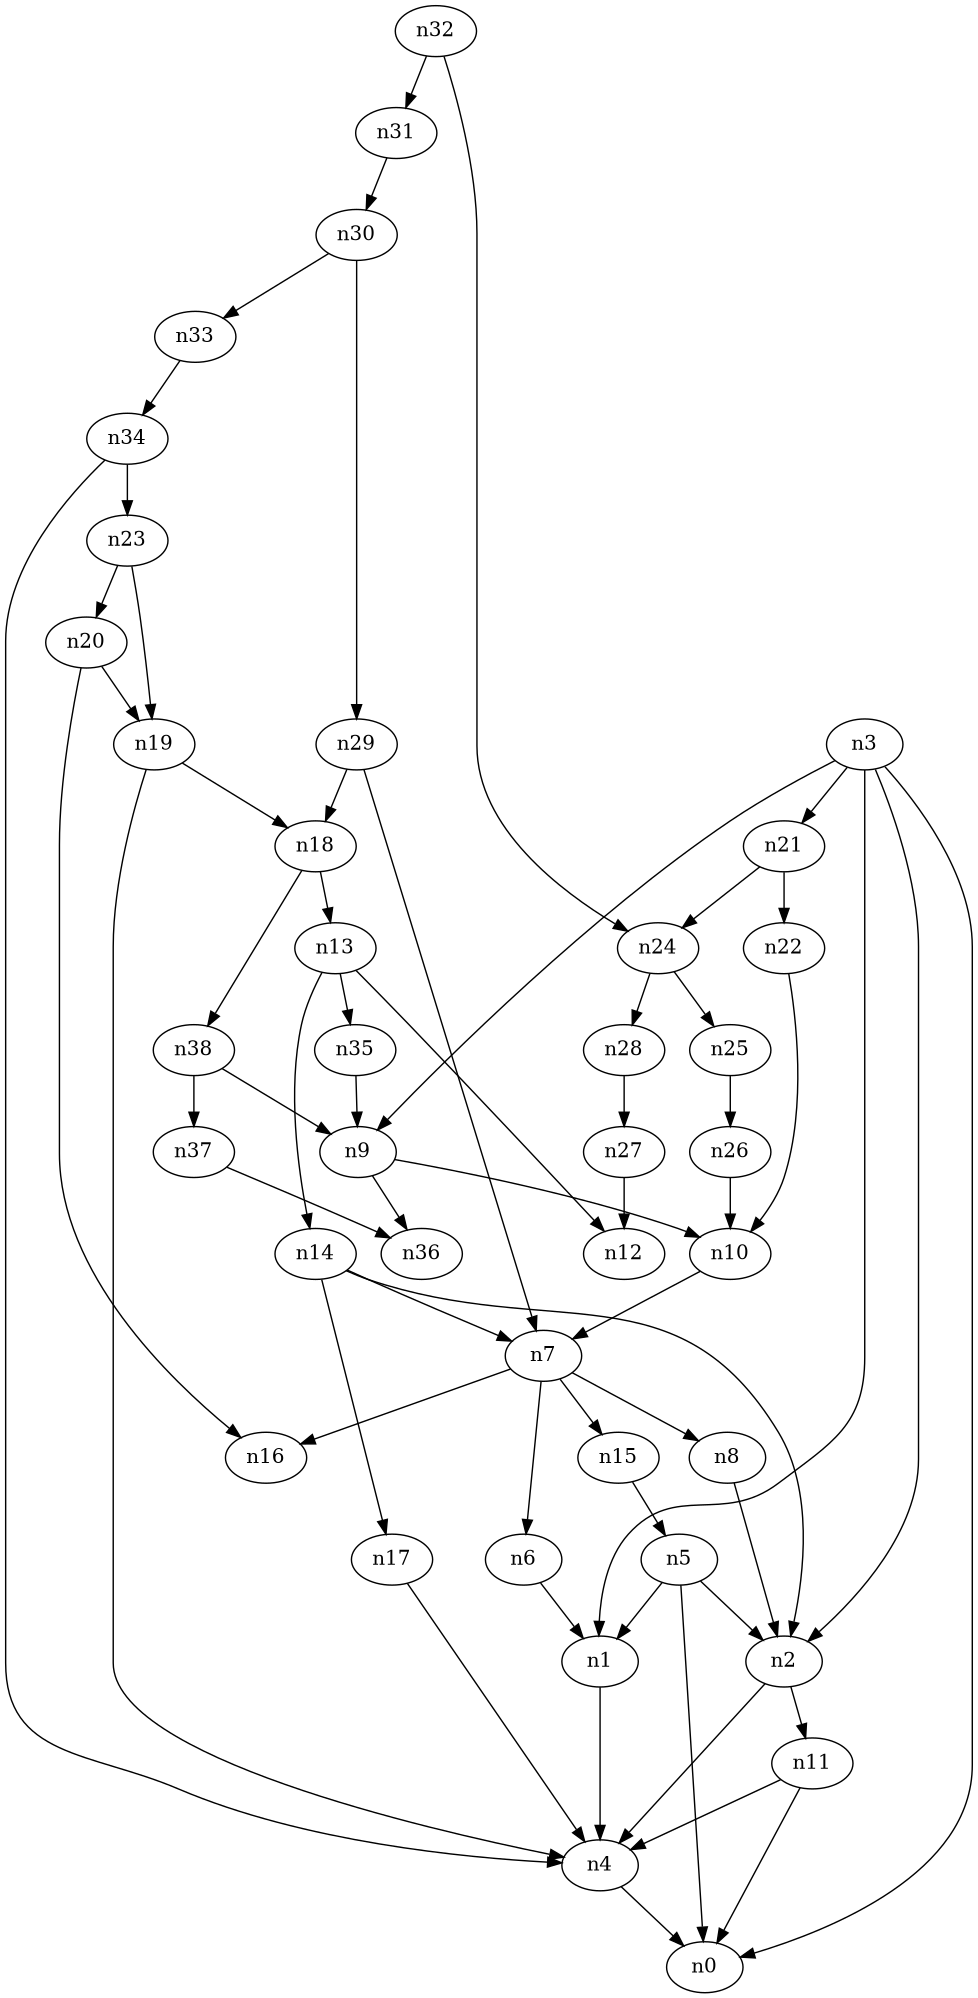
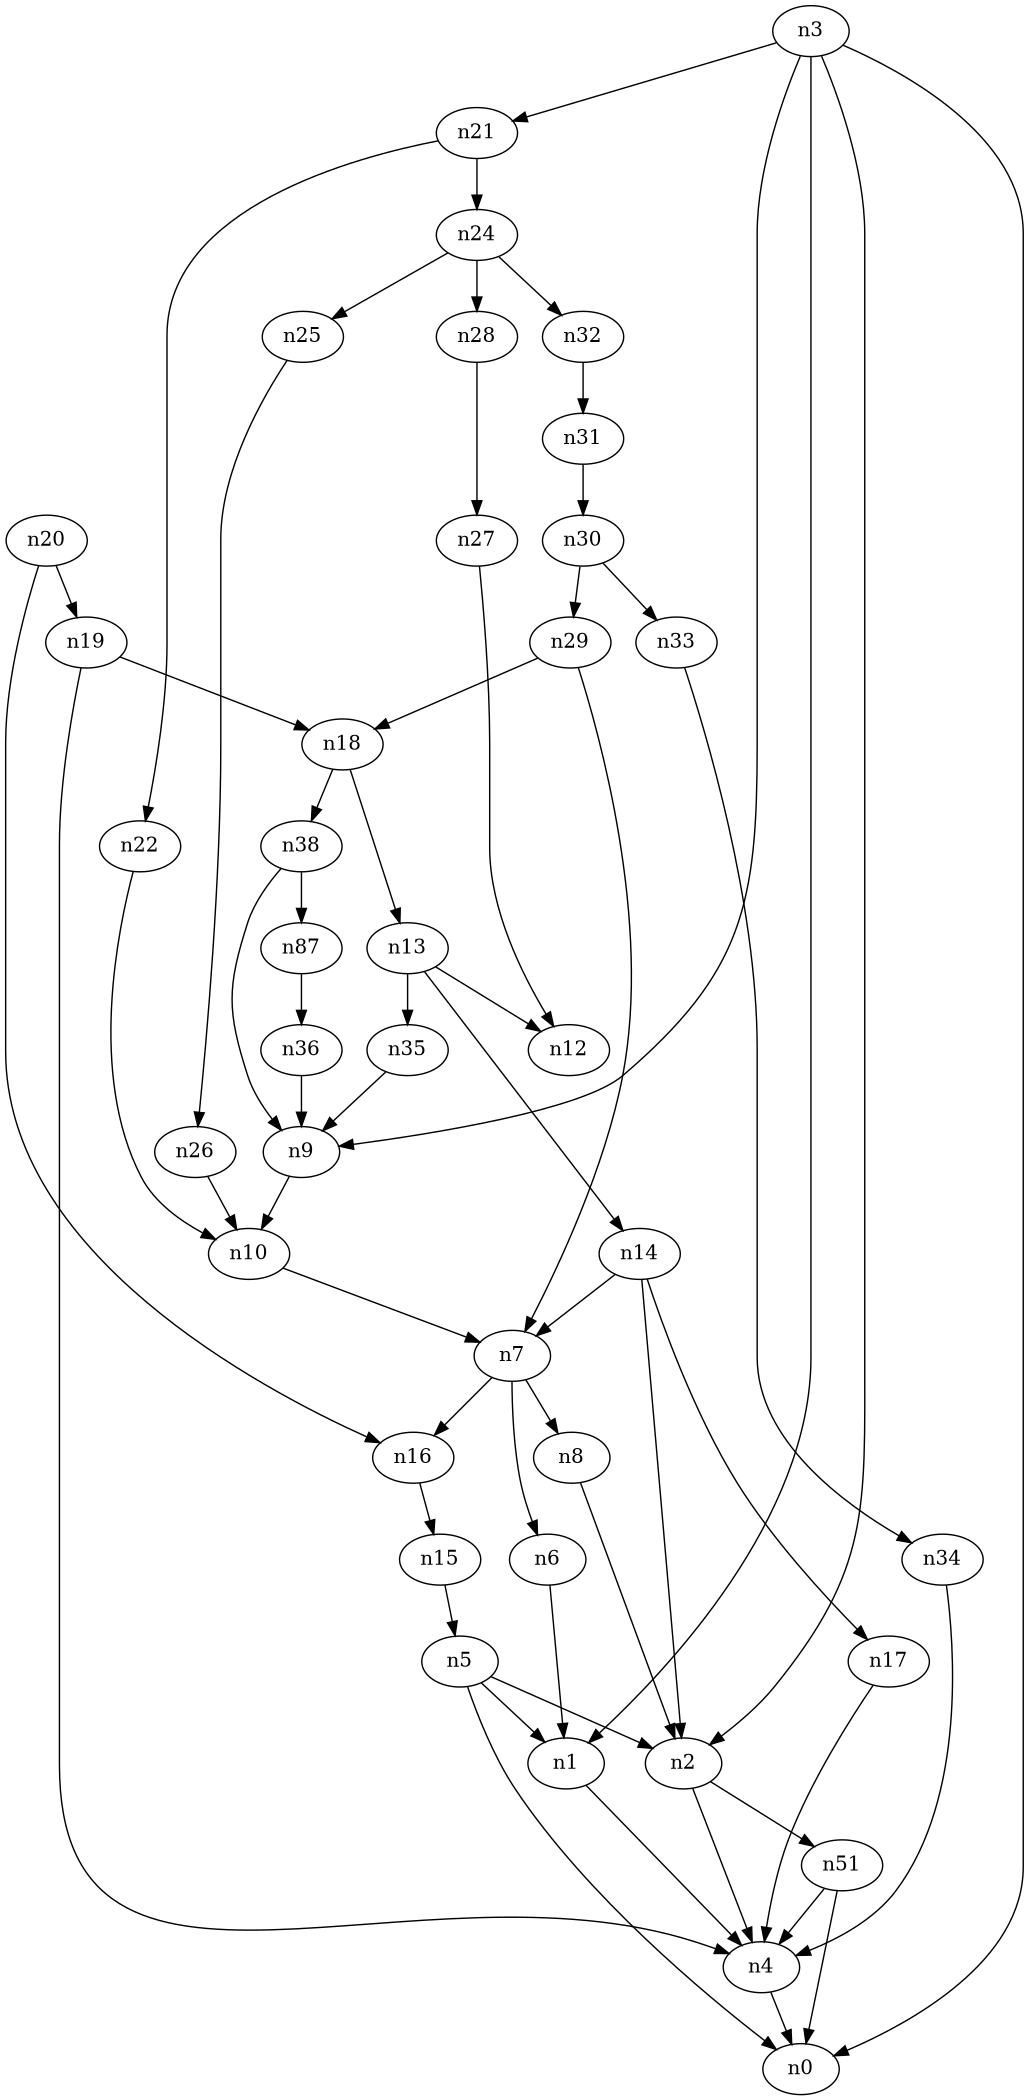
  digraph {
    n1
    n4
    n0
    n2
-   n11
+   n11 [label=n51]
    n3
    n9
    n21
    n10
    n22
    n24
    n7
    n25
    n28
    n32
    n5
    n6
    n8
    n16
    n15
    n13
    n12
    n14
    n35
    n17
    n18
    n38
-   n37
+   n37 [label=n87]
    n36
    n19
    n20
    n26
    n27
    n31
-   n23
    n30
    n29
    n33
    n34
    n1 -> n4
    n4 -> n0
    n2 -> n4
    n2 -> n11
    n11 -> n4
    n11 -> n0
    n3 -> n1
    n3 -> n0
    n3 -> n2
    n3 -> n9
    n3 -> n21
    n9 -> n10
    n21 -> n22
    n21 -> n24
    n10 -> n7
    n22 -> n10
    n24 -> n25
    n24 -> n28
-   n32 -> n24
+   n24 -> n32
    n7 -> n6
    n7 -> n8
    n7 -> n16
    n25 -> n26
    n28 -> n27
    n32 -> n31
    n5 -> n1
    n5 -> n0
    n5 -> n2
    n6 -> n1
    n8 -> n2
-   n7 -> n15
+   n16 -> n15
    n15 -> n5
    n13 -> n12
    n13 -> n14
    n13 -> n35
    n14 -> n2
    n14 -> n7
    n14 -> n17
    n35 -> n9
    n17 -> n4
    n18 -> n13
    n18 -> n38
    n38 -> n9
    n38 -> n37
    n37 -> n36
-   n9 -> n36
+   n36 -> n9
    n19 -> n4
    n19 -> n18
    n20 -> n16
    n20 -> n19
    n26 -> n10
    n27 -> n12
    n31 -> n30
-   n23 -> n19
-   n23 -> n20
    n30 -> n29
    n30 -> n33
    n29 -> n7
    n29 -> n18
    n33 -> n34
    n34 -> n4
-   n34 -> n23
  }
